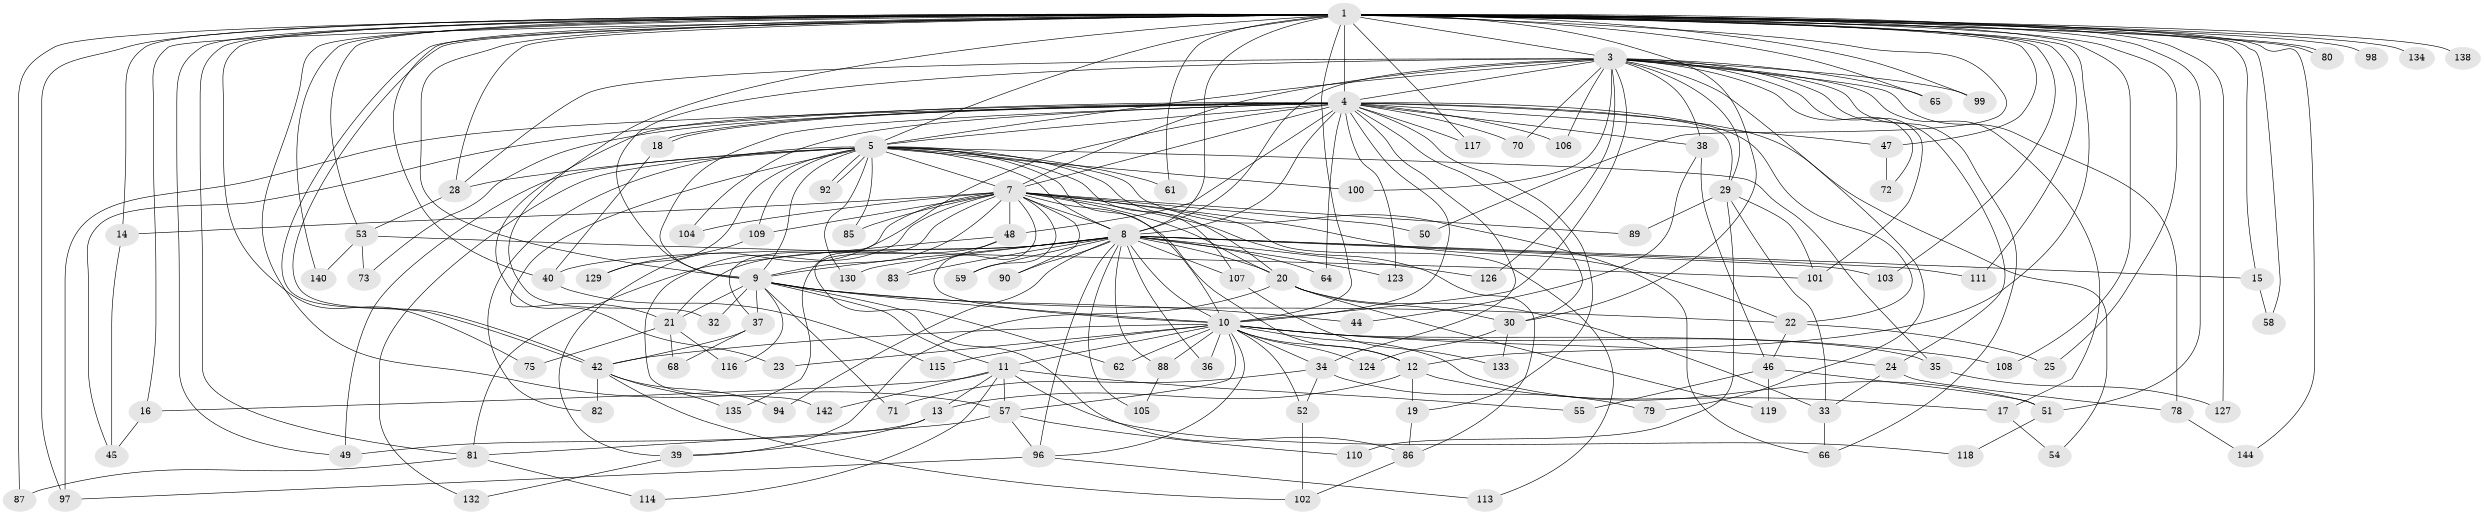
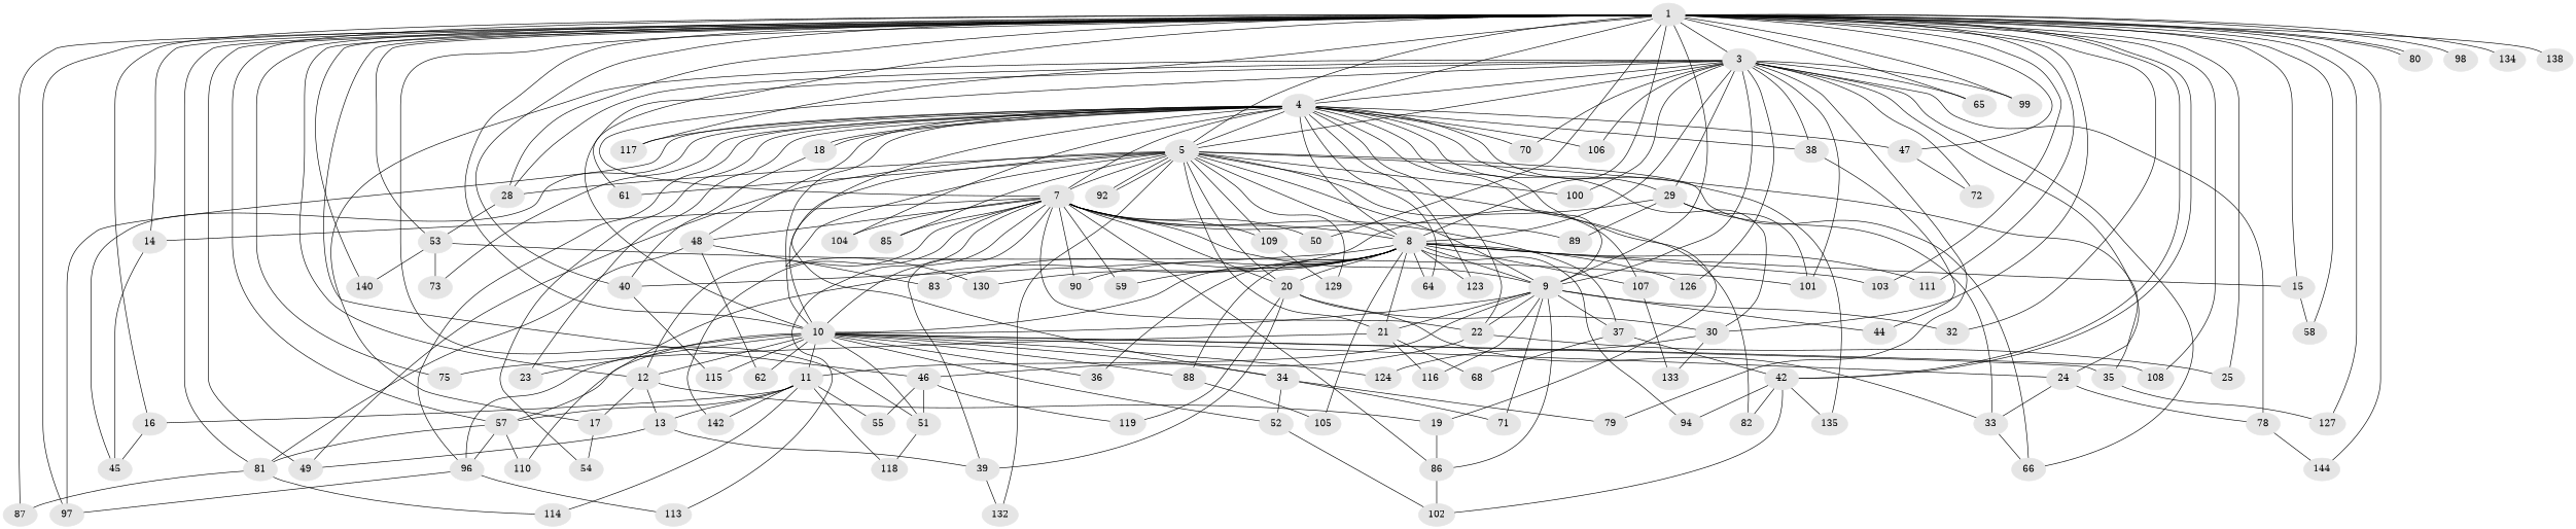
  graph {
    node [color=gray90 style=filled]
    1 [super="+2"]
    3 [super="+91"]
    4 [super="+6"]
    5 [super="+26"]
    8 [super="+66"]
    9 [super="+63"]
    10 [super="+74"]
    12 [super="+139"]
    14
    15 [super="+31"]
    16
    25
    28 [super="+43"]
    30 [super="+41"]
    32
    40 [super="+77"]
    42 [super="+69"]
    46 [super="+95"]
    47
    49 [super="+128"]
    50
    51
    53
    57 [super="+67"]
    58
    61
    65
    75
    80
    81 [super="+112"]
    87
    97 [super="+143"]
    98
    99
    103
    108
    111 [super="+121"]
    117
    127
    134
    138
    140
    144
    7 [super="+93"]
    17
    24
    29
    38
    n49 [label=66 super="+131"]
    70
    72
    78
    79
    100
    101 [super="+120"]
    106
    126
    18
    19 [super="+136"]
    22
    23
    34
    45 [super="+84"]
    48
    54
    64
    73
    96 [super="+122"]
    104
    123
    135
    20 [super="+27"]
    21 [super="+60"]
    35
    82
    85
    92
    107
    109
    129
    130
    132
    37 [super="+125"]
    39 [super="+76"]
    59
    86 [super="+137"]
    89
    90
    113
    142
    36
    83
    88
    94
    105
    11 [super="+145"]
    44
    71
    116
    52
    62
    115
    124
    13
    133
    102
    55
    119
    118
    110
    114
    33 [super="+141"]
    68
    1 -- 3 [weight=3]
    1 -- 4 [weight=4]
    1 -- 5 [weight=2]
    1 -- 8 [weight=2]
    1 -- 9 [weight=2]
    1 -- 10 [weight=2]
    1 -- 12
    1 -- 14
    1 -- 15
    1 -- 16
    1 -- 25
    1 -- 28
    1 -- 30
    1 -- 32
    1 -- 40
    1 -- 42
    1 -- 42
-   38 -- 46
+   1 -- 46
    1 -- 47
    1 -- 49
    1 -- 50
    1 -- 51
    1 -- 53
    1 -- 57
    1 -- 58
    1 -- 61
    1 -- 65
    1 -- 75
    1 -- 80
    1 -- 80
    1 -- 81
    1 -- 87
    1 -- 97
    1 -- 98
    1 -- 99
    1 -- 103
    1 -- 108
    1 -- 111 [weight=2]
    1 -- 117
    1 -- 127
    1 -- 134 [weight=2]
    1 -- 138 [weight=2]
    1 -- 140
    1 -- 144
    3 -- 4 [weight=2]
    3 -- 5
    3 -- 8
    3 -- 9
    3 -- 10
    3 -- 28
    3 -- 65
    3 -- 99
    3 -- 7
    3 -- 17
    3 -- 24
    3 -- 29
    3 -- 38
    3 -- n49
    3 -- 70
    3 -- 72
    3 -- 78
    3 -- 79
    3 -- 100
    3 -- 101
    3 -- 106
    3 -- 126
    4 -- 5 [weight=2]
    4 -- 8 [weight=2]
    4 -- 9 [weight=2]
    4 -- 10 [weight=2]
    4 -- 30
    4 -- 47
    4 -- 97
    4 -- 117
    4 -- 7 [weight=2]
    4 -- 29
    4 -- 38
    4 -- 70
    4 -- 106
    4 -- 18
    4 -- 18
    4 -- 19
    4 -- 22
    4 -- 23
    4 -- 34
    4 -- 45
    4 -- 48
    4 -- 54
    4 -- 64
    4 -- 73
-   8 -- 96
+   4 -- 96
    4 -- 104
    4 -- 123
    4 -- 135
    5 -- 8
    5 -- 9
    5 -- 10
    5 -- 28
    5 -- 49
    5 -- 61
    5 -- 7
    5 -- n49
    5 -- 100
    5 -- 20
    5 -- 21
    5 -- 35
    5 -- 82
    5 -- 85
    5 -- 92
    5 -- 92
    5 -- 107
    5 -- 109
    5 -- 129
    5 -- 130
    5 -- 132
    8 -- 9 [weight=3]
    8 -- 10
    8 -- 15
    8 -- 40
    8 -- 103
    8 -- 111
    8 -- 126
    8 -- 64
    8 -- 123
    8 -- 20
    8 -- 21
    8 -- 107
    8 -- 130
    8 -- 59
    8 -- 90
    8 -- 36
    8 -- 83
    8 -- 88
    8 -- 94
    8 -- 105
    9 -- 10
    9 -- 32
    9 -- 22
    9 -- 21
    9 -- 37
    9 -- 86
    9 -- 11
    9 -- 44
    9 -- 71
    9 -- 116
    10 -- 12
-   10 -- 42
    10 -- 51
    10 -- 57
    10 -- 108
    10 -- 24
    10 -- 23
    10 -- 34
    10 -- 96
    10 -- 35
    10 -- 36
    10 -- 88
    10 -- 11 [weight=2]
    10 -- 52
    10 -- 62
    10 -- 115
    10 -- 124
    12 -- 17
    12 -- 19
    12 -- 13
    14 -- 45
    15 -- 58
    16 -- 45
    28 -- 53
    30 -- 124
    30 -- 133
    40 -- 115
    42 -- 135
    42 -- 82
    42 -- 94
    42 -- 102
    46 -- 51
    46 -- 55
    46 -- 119
    47 -- 72
    51 -- 118
    53 -- 140
    53 -- 101
    53 -- 73
    57 -- 81
    57 -- 96
    57 -- 110
    81 -- 87
    81 -- 114
    7 -- 8
    7 -- 9
    7 -- 10
    7 -- 12
    7 -- 14
    7 -- 50
    7 -- 22
    7 -- 48
    7 -- 104
    7 -- 20
    7 -- 85
    7 -- 109
    7 -- 37 [weight=2]
    7 -- 39
    7 -- 59
    7 -- 86
    7 -- 89
    7 -- 90
    7 -- 113
    7 -- 142
    17 -- 54
    24 -- 78
    24 -- 33
    29 -- 101
    29 -- 89
    29 -- 110
    29 -- 33
    38 -- 44
    78 -- 144
    18 -- 40
    19 -- 86
    22 -- 25
    22 -- 46
    34 -- 79
    34 -- 71
    34 -- 52
    48 -- 81
    48 -- 83
    48 -- 62
    96 -- 97
    96 -- 113
    20 -- 30
    20 -- 39
    20 -- 119
    20 -- 33
    21 -- 75
    21 -- 116
    21 -- 68
    35 -- 127
    107 -- 133
    109 -- 129
    37 -- 42
    37 -- 68
    39 -- 132
    86 -- 102
    88 -- 105
    11 -- 16
    11 -- 57
    11 -- 142
    11 -- 13
    11 -- 55
    11 -- 118
    11 -- 114
    52 -- 102
    13 -- 49
    13 -- 39
    33 -- n49
  }
